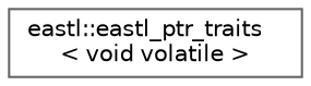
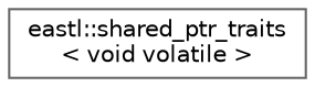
  digraph {
    rankdir=LR
-   n1 [color=grey40 fillcolor=white fontname=Helvetica fontsize=10 height=0.2 label="eastl::eastl_ptr_traits\l\< void volatile \>" shape=box style=filled width=0.4]
+   n1 [color=grey40 fillcolor=white fontname=Helvetica fontsize=10 height=0.2 label="eastl::shared_ptr_traits\l\< void volatile \>" shape=box style=filled width=0.4]
  }
